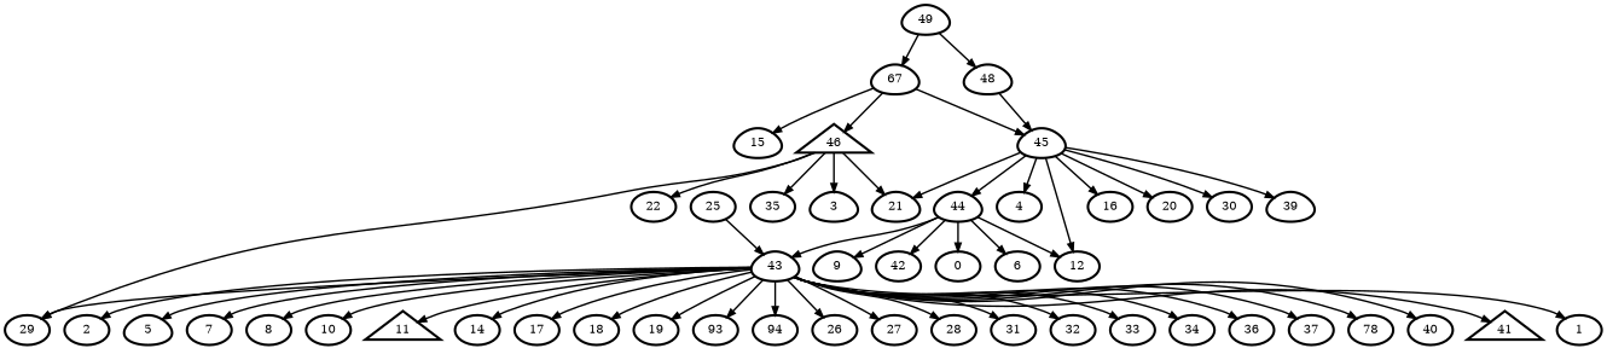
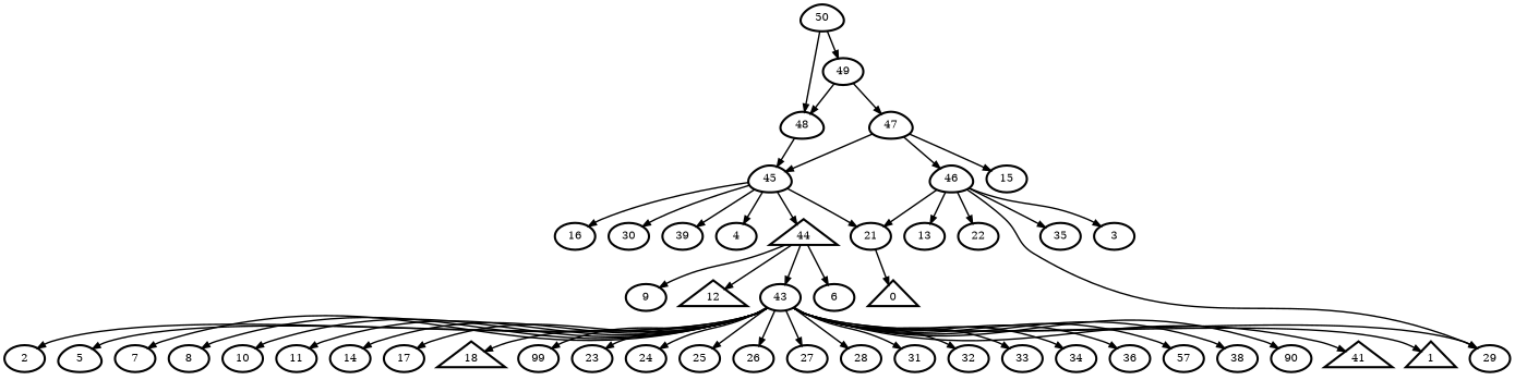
  digraph {
    node [penwidth=3]
    edge [penwidth=2]
-   n1 [label=0]
-   n2 [label=1]
+   n1 [label=0 shape=triangle]
+   n2 [label=1 shape=triangle]
    n3 [label=2]
-   n4 [label=3 shape=egg]
+   n4 [label=3]
    n5 [label=4]
    n6 [label=5 shape=egg]
    n7 [label=6]
    n8 [label=7]
    n9 [label=8]
-   n10 [label=9 shape=egg]
+   n10 [label=9]
    n11 [label=10]
-   n12 [label=11 shape=triangle]
-   n13 [label=12]
+   n12 [label=11]
+   n13 [label=12 shape=triangle]
+   n14 [label=13]
    n15 [label=14]
-   n16 [label=15 shape=egg]
+   n16 [label=15]
    n17 [label=16]
    n18 [label=17]
-   n19 [label=18]
-   n20 [label=19]
-   n21 [label=20]
-   n22 [label=21 shape=egg]
+   n19 [label=18 shape=triangle]
+   n20 [label=99]
+   n22 [label=21]
    n23 [label=22]
-   n24 [label=93]
-   n25 [label=94]
+   n24 [label=23]
+   n25 [label=24]
    n26 [label=25]
    n27 [label=26]
    n28 [label=27]
    n29 [label=28]
    n30 [label=29]
    n31 [label=30]
    n32 [label=31]
    n33 [label=32]
    n34 [label=33]
    n35 [label=34]
    n36 [label=35]
    n37 [label=36]
-   n38 [label=37]
-   n39 [label=78]
-   n40 [label=39 shape=egg]
-   n41 [label=40]
+   n38 [label=57]
+   n39 [label=38]
+   n40 [label=39]
+   n41 [label=90]
    n42 [label=41 shape=triangle]
-   n43 [label=42]
-   n44 [label=43 shape=egg]
+   n44 [label=43 shape=ellipse]
    n45 [label=45 shape=egg]
-   n46 [label=44 shape=egg]
-   n47 [label=67 shape=egg]
-   n48 [label=46 shape=triangle]
+   n46 [label=44 shape=triangle]
+   n47 [label=47 shape=egg]
+   n48 [label=46 shape=egg]
    n49 [label=48 shape=egg]
-   n50 [label=49 shape=egg]
+   n50 [label=49 shape=ellipse]
+   n51 [label=50 shape=egg]
    n44 -> n2
    n44 -> n3
    n44 -> n6
    n44 -> n8
    n44 -> n9
    n44 -> n11
    n44 -> n12
    n44 -> n15
    n44 -> n18
    n44 -> n19
    n44 -> n20
    n44 -> n24
    n44 -> n25
-   n26 -> n44
+   n44 -> n26
    n44 -> n27
    n44 -> n28
    n44 -> n29
    n44 -> n30
    n44 -> n32
    n44 -> n33
    n44 -> n34
    n44 -> n35
    n44 -> n37
    n44 -> n38
    n44 -> n39
    n44 -> n41
    n44 -> n42
    n45 -> n5
-   n45 -> n13
    n45 -> n17
-   n45 -> n21
    n45 -> n22
    n45 -> n31
    n45 -> n40
    n45 -> n46
-   n46 -> n1
+   n22 -> n1
    n46 -> n7
    n46 -> n10
    n46 -> n13
-   n46 -> n43
    n46 -> n44
    n47 -> n16
    n47 -> n45
    n47 -> n48
    n48 -> n4
+   n48 -> n14
    n48 -> n22
    n48 -> n23
    n48 -> n30
    n48 -> n36
    n49 -> n45
    n50 -> n47
    n50 -> n49
+   n51 -> n49
+   n51 -> n50
  }
